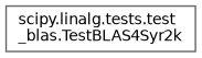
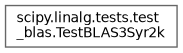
  digraph {
    rankdir=LR
-   n1 [color=grey40 fillcolor=white fontname=Helvetica fontsize=10 height=0.2 label="scipy.linalg.tests.test\l_blas.TestBLAS4Syr2k" shape=box style=filled width=0.4]
+   n1 [color=grey40 fillcolor=white fontname=Helvetica fontsize=10 height=0.2 label="scipy.linalg.tests.test\l_blas.TestBLAS3Syr2k" shape=box style=filled width=0.4]
  }
